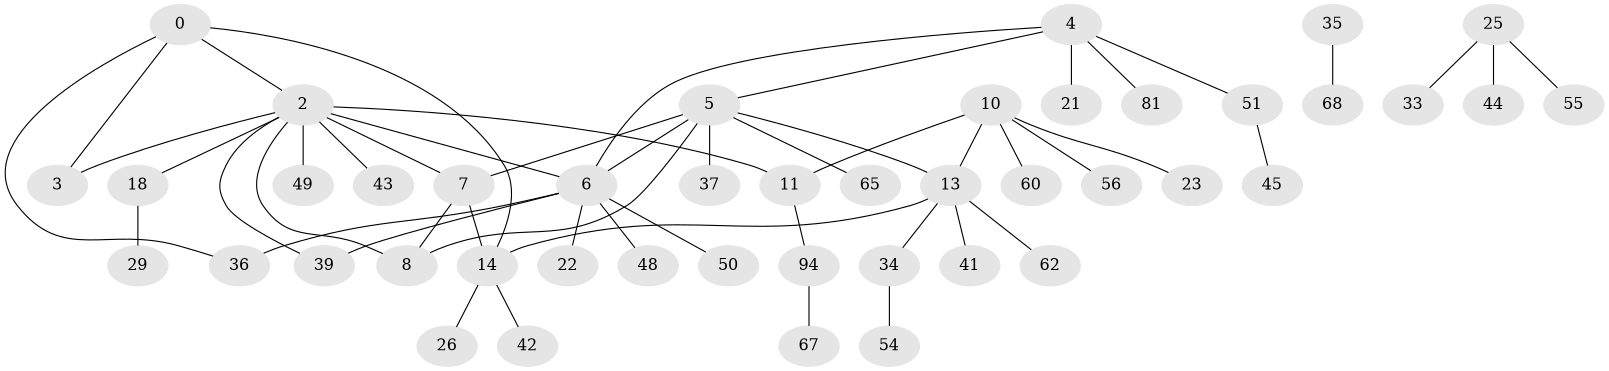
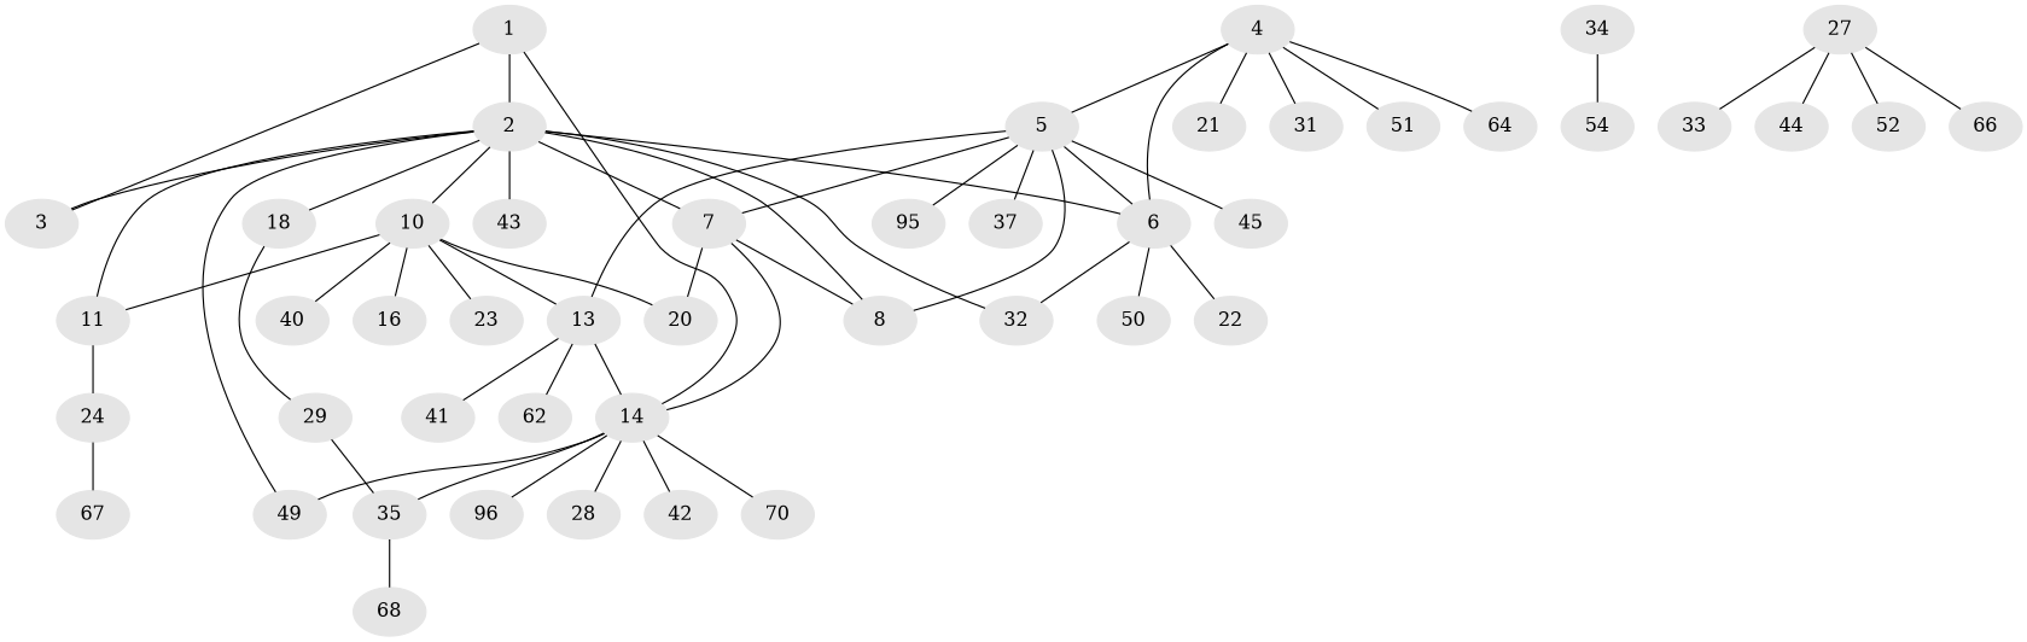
  graph {
    node [color=gray90 style=filled]
    2 [super="+12"]
    3 [super="+53"]
    6 [super="+19"]
    7
    8 [super="+17"]
    10 [super="+59"]
    11
    18 [super="+30"]
-   32 [super="+51" label=39]
+   32 [super="+51"]
    n10 [label=49]
    n11 [label=43]
-   1 [label=0]
+   1
    14 [super="+15"]
-   36 [super="+49"]
-   26 [super="+63"]
+   26 [super="+63" label=96]
+   28 [super="+43"]
    35 [super="+52"]
    42
+   70
    22
-   48
    50
+   20 [super="+25"]
    13 [super="+47"]
-   16 [label=56]
+   16
    23
-   40 [super="+61" label=60]
-   24 [super="+57" label=94]
+   40 [super="+61"]
+   24 [super="+57"]
    29
    4 [super="+58"]
    5 [super="+9"]
    21
-   31 [label=81]
+   31
    n34 [label=51]
+   64
    37 [super="+69"]
    45
-   65
+   65 [label=95]
    34 [super="+60"]
    41
    62
    67
    54
    68
-   27 [super="+38" label=25]
+   27 [super="+38"]
    33
    44
-   55
+   55 [label=52]
+   66
    2 -- 3
    2 -- 6 [weight=2]
    2 -- 7
    2 -- 8
+   2 -- 10
    2 -- 11
    2 -- 18
    2 -- 32
    2 -- n10
    2 -- n11
    6 -- 32
-   6 -- 36
    6 -- 22
-   6 -- 48
    6 -- 50
    7 -- 8
    7 -- 14
+   7 -- 20
    10 -- 11
+   10 -- 20
    10 -- 13
    10 -- 16
    10 -- 23
    10 -- 40
    11 -- 24
    18 -- 29
    1 -- 2
    1 -- 3
    1 -- 14
-   1 -- 36
+   14 -- n10
    14 -- 26
+   14 -- 28
+   14 -- 35
    14 -- 42
+   14 -- 70
    35 -- 68
    13 -- 14 [weight=2]
-   13 -- 34
    13 -- 41
    13 -- 62
    24 -- 67
+   29 -- 35
    4 -- 6
    4 -- 5
    4 -- 21
    4 -- 31
    4 -- n34
+   4 -- 64
    5 -- 6
    5 -- 7
    5 -- 8
    5 -- 13
    5 -- 37
-   n34 -- 45
+   5 -- 45
    5 -- 65
    34 -- 54
    27 -- 33
    27 -- 44
    27 -- 55
+   27 -- 66
  }
